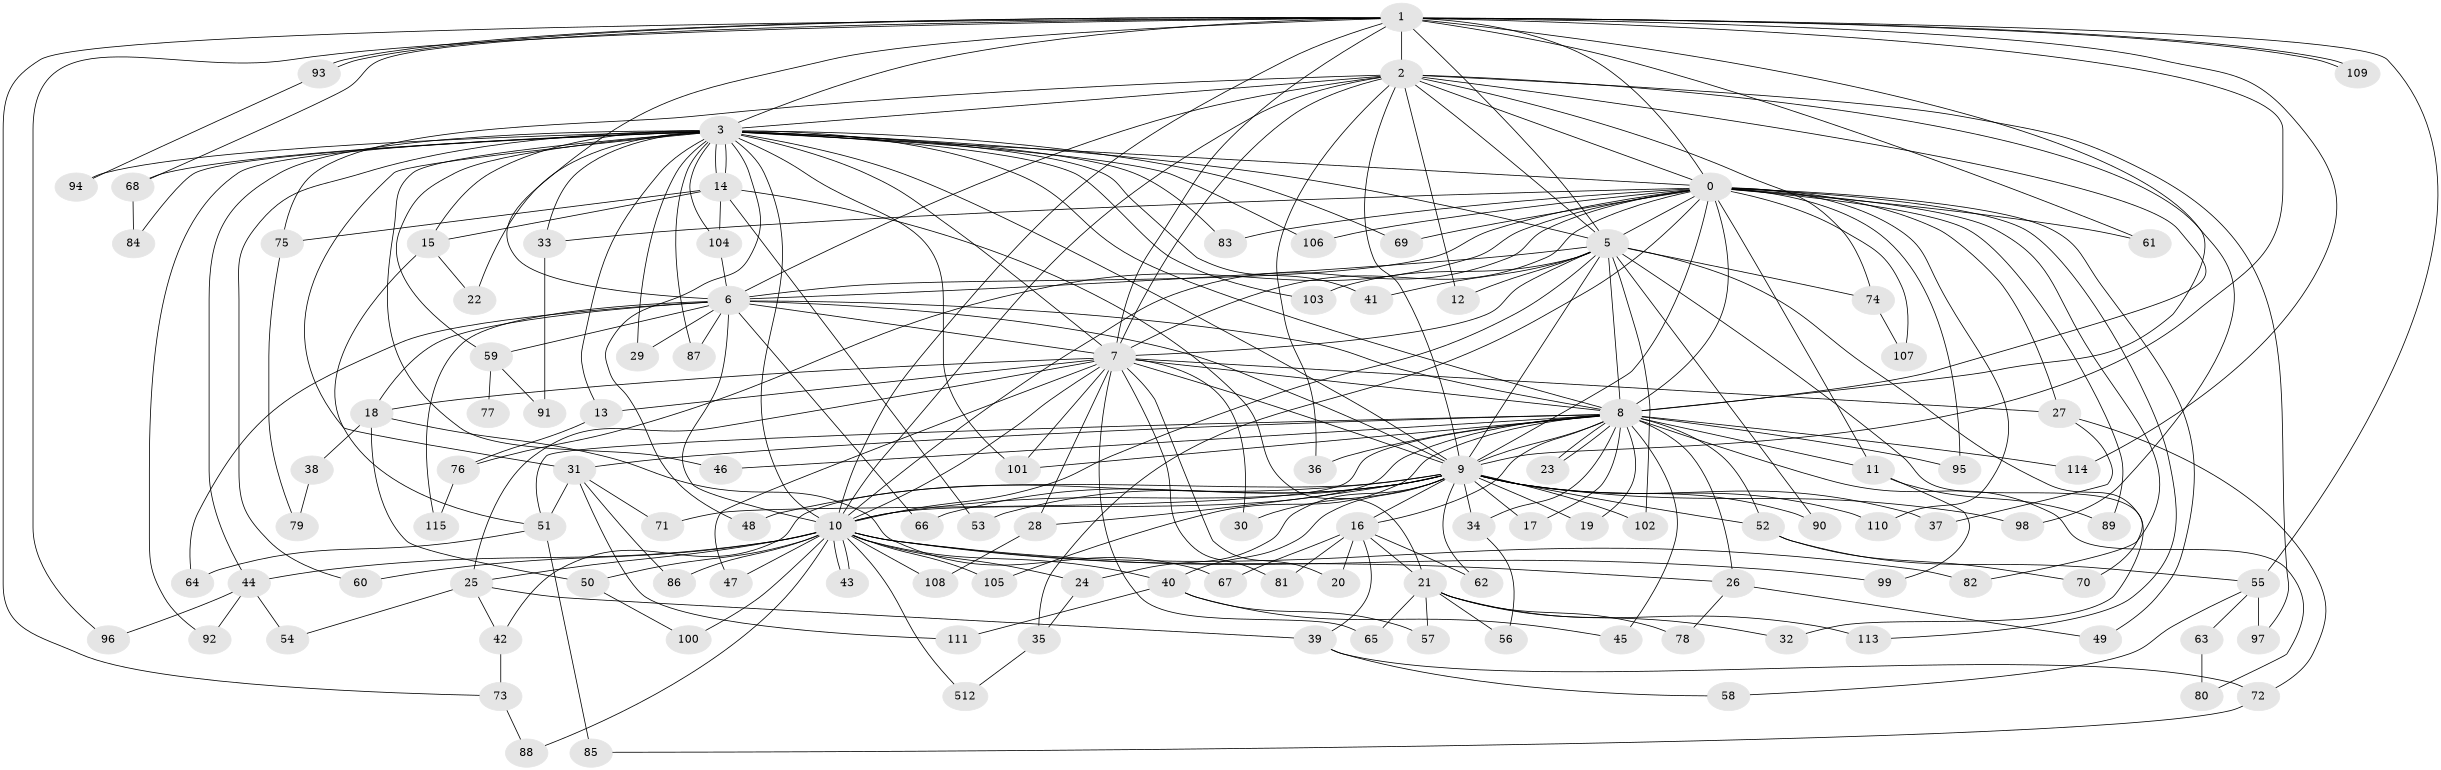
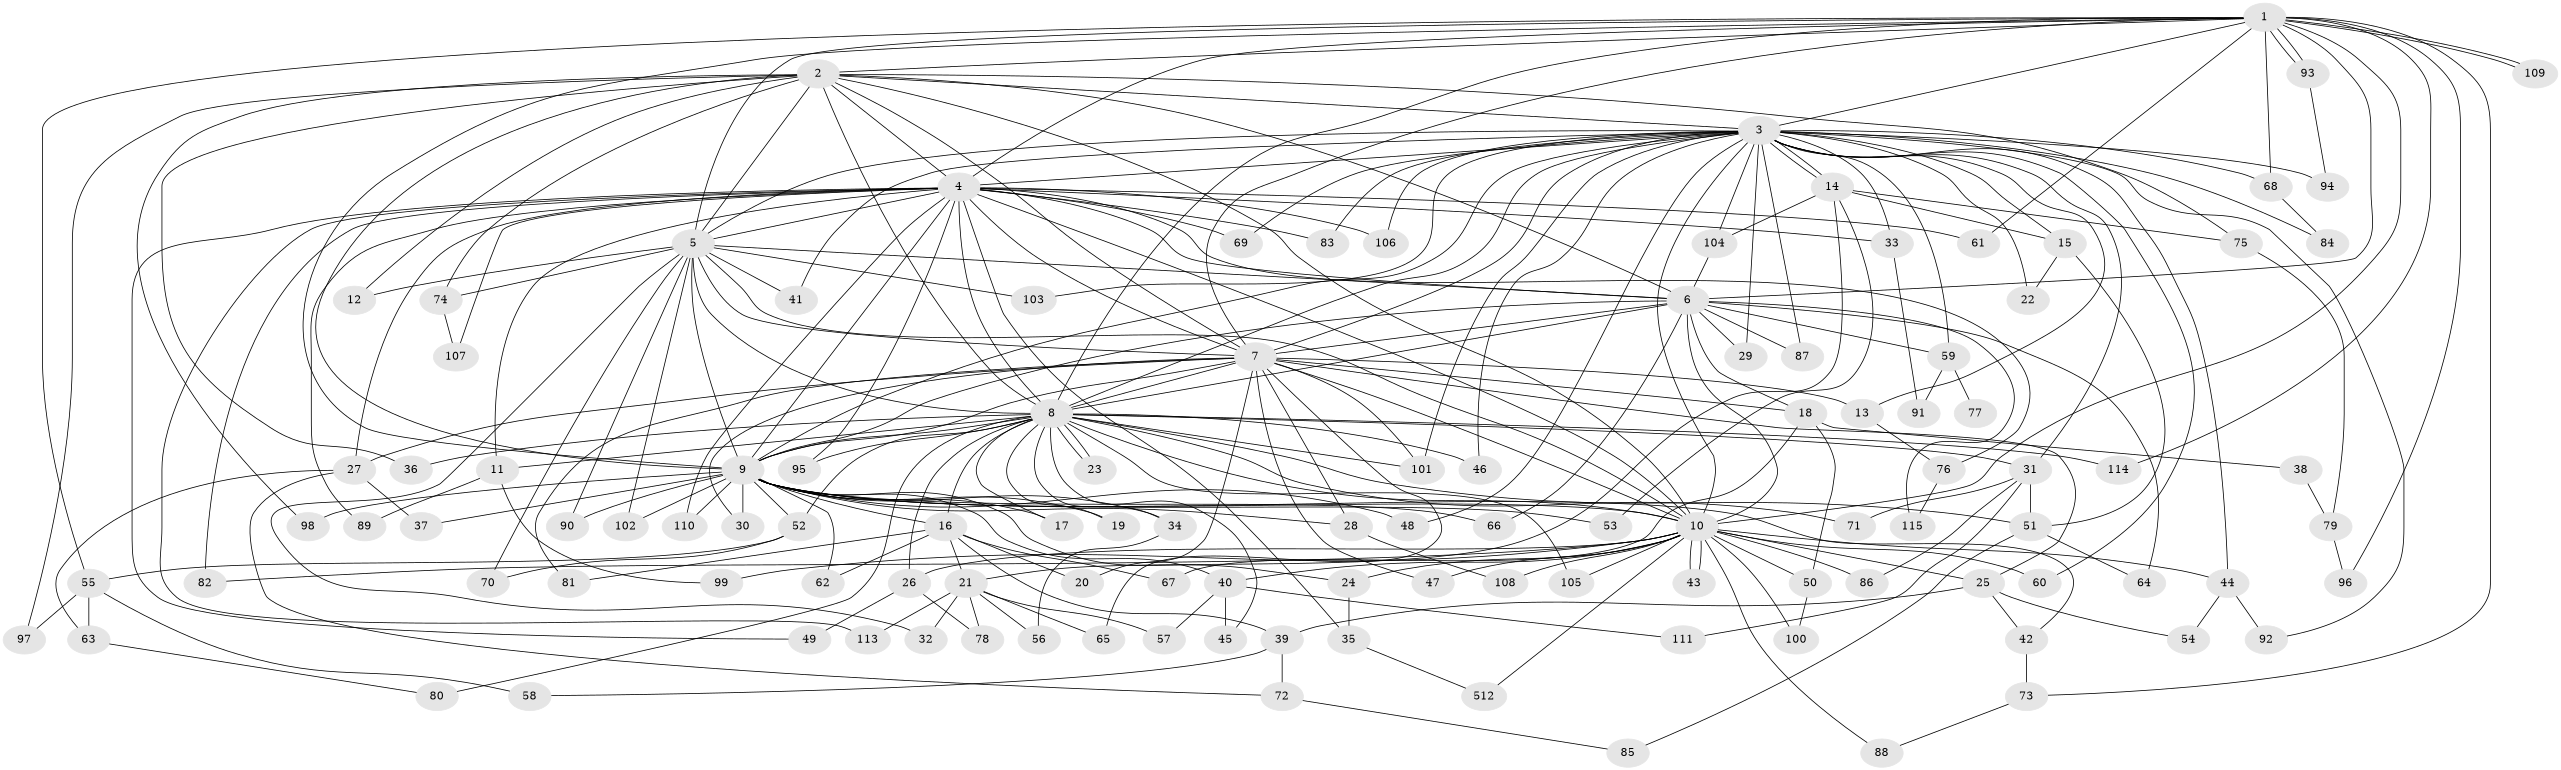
  graph {
    node [color=gray90 style=filled]
    1
    2
    3
-   4 [label=0]
+   4
    5
    6
    7
    8
    9
    10
    55
    61
    68
    73
    93
    96
    109
    114
    12
    36
    74
    75
    97
    98
    13
    14
    15
    22
    29
    31
    33
    41
    44
    46
    48
    59
    60
    69
    83
    84
    87
    92
    94
    101
    103
    104
    106
    11
    27
    35
    49
    76
    82
    89
    95
    107
    110
    113
    32
    70
    90
    102
    18
    64
    66
    115
    20
    25
    28
    30
    47
    65
    81
    16
    17
    19
    23
    26
    34
    45
    51
    52
    71
    80
    105
    24
    37
    40
    42
    53
    62
    43
    50
    86
    88
    99
    100
    108
    n99 [label=512]
    63
    58
    79
    21
    111
    91
    54
    77
    72
    67
    38
    39
    78
    56
    85
    57
    1 -- 2
    1 -- 3
    1 -- 4
    1 -- 5
    1 -- 6
    1 -- 7
    1 -- 8
    1 -- 9
    1 -- 10
    1 -- 55
    1 -- 61
    1 -- 68
    1 -- 73
    1 -- 93
    1 -- 93
    1 -- 96
    1 -- 109
    1 -- 109
    1 -- 114
    2 -- 3
    2 -- 4
    2 -- 5
    2 -- 6
    2 -- 7
    2 -- 8
    2 -- 9
    2 -- 10
    2 -- 12
    2 -- 36
    2 -- 74
    2 -- 75
    2 -- 97
    2 -- 98
    3 -- 4
    3 -- 5
    3 -- 7
    3 -- 8
    3 -- 9
    3 -- 10
    3 -- 68
    3 -- 13
    3 -- 14
    3 -- 14
    3 -- 15
    3 -- 22
    3 -- 29
    3 -- 31
    3 -- 33
    3 -- 41
    3 -- 44
    3 -- 46
    3 -- 48
    3 -- 59
    3 -- 60
    3 -- 69
    3 -- 83
    3 -- 84
    3 -- 87
    3 -- 92
    3 -- 94
    3 -- 101
    3 -- 103
    3 -- 104
    3 -- 106
    4 -- 5
    4 -- 6
    4 -- 7
    4 -- 8
    4 -- 9
    4 -- 10
    4 -- 61
    4 -- 33
    4 -- 69
    4 -- 83
    4 -- 106
    4 -- 11
    4 -- 27
    4 -- 35
    4 -- 49
    4 -- 76
    4 -- 82
    4 -- 89
    4 -- 95
    4 -- 107
    4 -- 110
    4 -- 113
    5 -- 6
    5 -- 7
    5 -- 8
    5 -- 9
    5 -- 10
    5 -- 12
    5 -- 74
    5 -- 41
    5 -- 103
    5 -- 32
    5 -- 70
    5 -- 90
    5 -- 102
    6 -- 7
    6 -- 8
    6 -- 9
    6 -- 10
    6 -- 29
    6 -- 59
    6 -- 87
    6 -- 18
    6 -- 64
    6 -- 66
    6 -- 115
    7 -- 8
    7 -- 9
    7 -- 10
    7 -- 13
    7 -- 101
    7 -- 27
    7 -- 18
    7 -- 20
    7 -- 25
    7 -- 28
    7 -- 30
    7 -- 47
    7 -- 65
    7 -- 81
    8 -- 9
    8 -- 10
    8 -- 114
    8 -- 36
    8 -- 31
    8 -- 46
    8 -- 101
    8 -- 11
    8 -- 95
    8 -- 16
    8 -- 17
    8 -- 19
    8 -- 23
    8 -- 23
    8 -- 26
    8 -- 34
    8 -- 45
    8 -- 51
    8 -- 52
    8 -- 71
    8 -- 80
    8 -- 105
    9 -- 10
    9 -- 98
    9 -- 48
    9 -- 110
    9 -- 90
    9 -- 102
    9 -- 66
    9 -- 28
    9 -- 30
    9 -- 16
    9 -- 17
    9 -- 19
    9 -- 34
    9 -- 52
    9 -- 24
    9 -- 37
    9 -- 40
    9 -- 42
    9 -- 53
    9 -- 62
    10 -- 44
    10 -- 60
    10 -- 82
    10 -- 25
    10 -- 47
    10 -- 26
    10 -- 105
    10 -- 24
    10 -- 40
    10 -- 43
    10 -- 43
    10 -- 50
    10 -- 86
    10 -- 88
    10 -- 99
    10 -- 100
    10 -- 108
    10 -- n99
    55 -- 97
    55 -- 63
    55 -- 58
    68 -- 84
    73 -- 88
    93 -- 94
    74 -- 107
    75 -- 79
    13 -- 76
    14 -- 75
    14 -- 15
    14 -- 104
    14 -- 53
    14 -- 21
    15 -- 22
    15 -- 51
    31 -- 51
    31 -- 71
    31 -- 86
    31 -- 111
    33 -- 91
-   44 -- 96
+   79 -- 96
    44 -- 92
    44 -- 54
    59 -- 91
    59 -- 77
    104 -- 6
    11 -- 89
    11 -- 99
    27 -- 37
+   27 -- 63
    27 -- 72
    35 -- n99
    76 -- 115
    18 -- 50
    18 -- 67
    18 -- 38
    25 -- 42
    25 -- 54
    25 -- 39
    28 -- 108
    16 -- 20
    16 -- 81
    16 -- 62
    16 -- 21
    16 -- 67
    16 -- 39
    26 -- 49
    26 -- 78
    34 -- 56
    51 -- 64
    51 -- 85
    52 -- 55
    52 -- 70
    24 -- 35
    40 -- 45
    40 -- 111
    40 -- 57
    42 -- 73
    50 -- 100
    63 -- 80
    21 -- 113
    21 -- 32
    21 -- 65
    21 -- 78
    21 -- 56
    21 -- 57
    72 -- 85
    38 -- 79
    39 -- 58
    39 -- 72
  }
